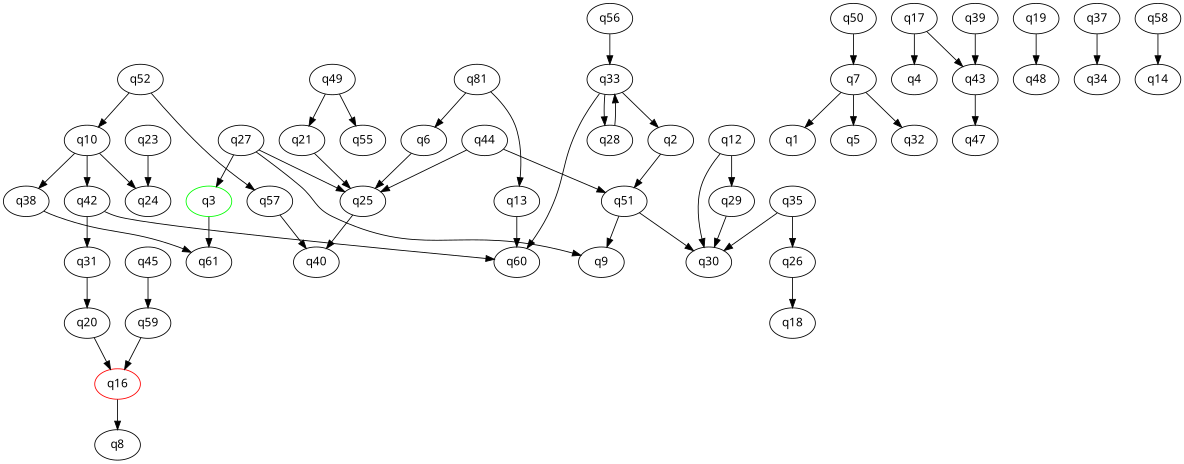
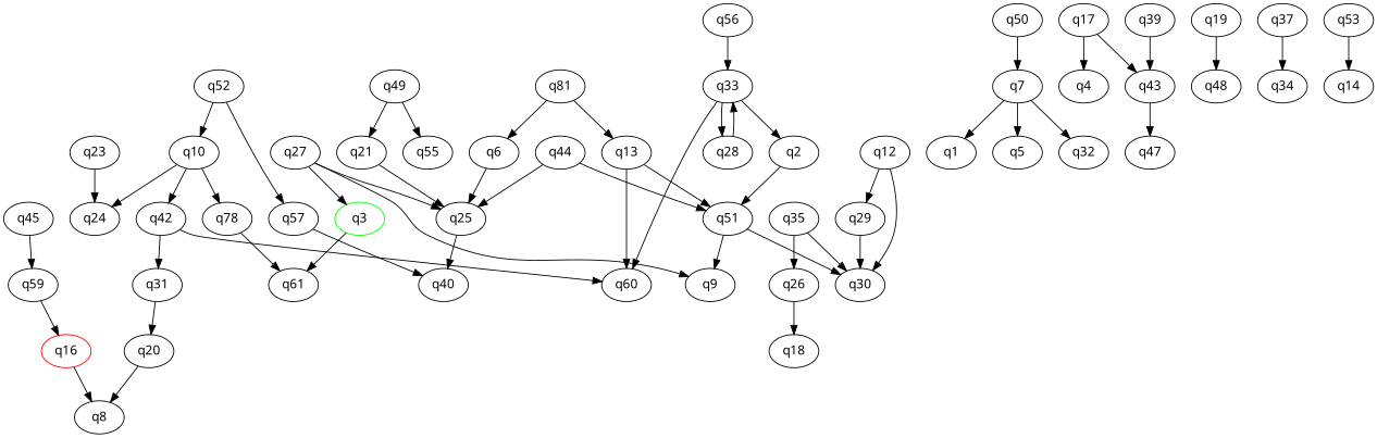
  digraph {
    fontname="Noto Sans"
    node [fontname="Noto Sans"]
    edge [fontname="Noto Sans"]
    q3 [color=green initial=1]
    q61
    q16 [color=red final=1]
    q8
    q2
    q51
    q30
    q9
    q6
    q25
    q40
    q7
    q1
    q5
    q32
    q10
    q24
-   q38
+   q38 [label=q78]
    q42
    q60
    q31
    q57
    q20
    q12
    q29
    q13
    q17
    q4
    q43
    q47
    q19
    q48
    q21
    q23
    q26
    q18
    q27
    q28
    q33
    q35
    q37
    q34
    q39
    n44 [label=q81]
    q44
    q45
    q59
    q49
    q55
    q50
    q52
-   q53 [label=q58]
+   q53
    q14
    q56
    q3 -> q61
    q16 -> q8
    q2 -> q51
    q51 -> q30
    q51 -> q9
    q6 -> q25
    q25 -> q40
    q7 -> q1
    q7 -> q5
    q7 -> q32
    q10 -> q24
    q10 -> q38
    q10 -> q42
    q38 -> q61
    q42 -> q60
    q42 -> q31
    q31 -> q20
    q57 -> q40
-   q20 -> q16
+   q20 -> q8
    q12 -> q30
    q12 -> q29
    q29 -> q30
+   q13 -> q51
    q13 -> q60
    q17 -> q4
    q17 -> q43
    q43 -> q47
    q19 -> q48
    q21 -> q25
    q23 -> q24
    q26 -> q18
    q27 -> q3
    q27 -> q9
    q27 -> q25
    q28 -> q33
    q33 -> q2
    q33 -> q60
    q33 -> q28
    q35 -> q30
    q35 -> q26
    q37 -> q34
    q39 -> q43
    n44 -> q6
    n44 -> q13
    q44 -> q51
    q44 -> q25
    q45 -> q59
    q59 -> q16
    q49 -> q21
    q49 -> q55
    q50 -> q7
    q52 -> q10
    q52 -> q57
    q53 -> q14
    q56 -> q33
  }
